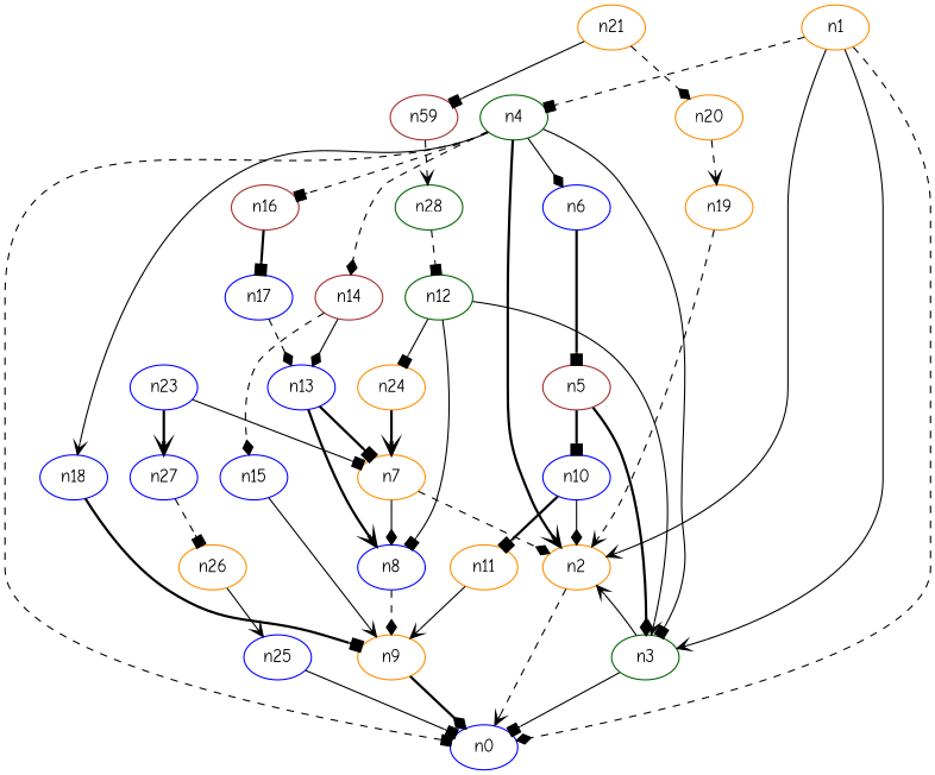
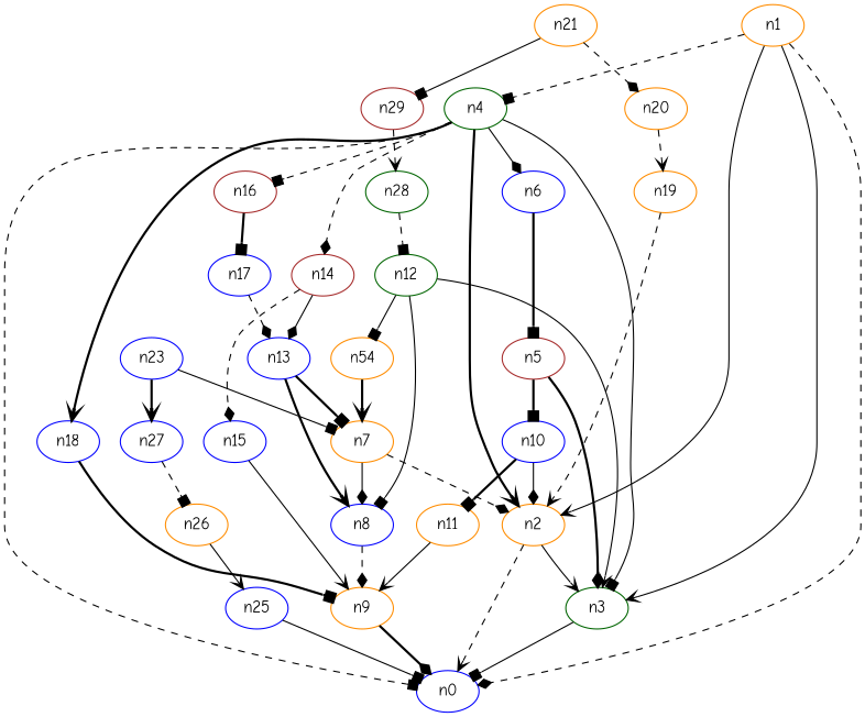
  digraph {
    fontname="Comic Neue"
    node [color=blue fontname="Comic Neue"]
    edge [arrowhead=box fontname="Comic Neue" style=solid]
    n0
    n1 [color=darkorange]
    n2 [color=darkorange]
    n3 [color=darkgreen]
    n4 [color=darkgreen]
    n6
    n14 [color=brown]
    n16 [color=brown]
    n18
    n5 [color=brown]
    n13
    n15
    n17
    n9 [color=darkorange]
    n10
    n7 [color=darkorange]
    n8
    n21 [color=darkorange]
    n20 [color=darkorange]
-   n29 [color=brown label=n59]
+   n29 [color=brown]
    n11 [color=darkorange]
    n12 [color=darkgreen]
-   n24 [color=darkorange]
+   n24 [color=darkorange label=n54]
    n19 [color=darkorange]
    n28 [color=darkgreen]
    n23
    n27
    n26 [color=darkorange]
    n25
    n1 -> n0 [arrowhead=diamond style=dashed]
    n1 -> n2 [arrowhead=vee]
    n1 -> n3 [arrowhead=vee]
    n1 -> n4 [style=dashed]
    n2 -> n0 [arrowhead=vee style=dashed]
    n3 -> n0
-   n3 -> n2 [arrowhead=vee]
+   n2 -> n3 [arrowhead=vee]
    n4 -> n0 [style=dashed]
    n4 -> n2 [arrowhead=vee style=bold]
    n4 -> n3
    n4 -> n6 [arrowhead=diamond]
    n4 -> n14 [arrowhead=diamond style=dashed]
    n4 -> n16 [style=dashed]
-   n4 -> n18 [arrowhead=vee]
+   n4 -> n18 [arrowhead=vee style=bold]
    n6 -> n5 [style=bold]
    n14 -> n13 [arrowhead=diamond]
    n14 -> n15 [arrowhead=diamond style=dashed]
    n16 -> n17 [style=bold]
    n18 -> n9 [style=bold]
    n5 -> n3 [arrowhead=diamond style=bold]
    n5 -> n10 [style=bold]
    n13 -> n7 [style=bold]
    n13 -> n8 [arrowhead=vee style=bold]
    n15 -> n9 [arrowhead=vee]
    n17 -> n13 [arrowhead=diamond style=dashed]
    n9 -> n0 [arrowhead=diamond style=bold]
    n10 -> n2 [arrowhead=diamond]
    n10 -> n11 [style=bold]
    n7 -> n2 [arrowhead=diamond style=dashed]
    n7 -> n8 [arrowhead=diamond]
    n8 -> n9 [arrowhead=diamond style=dashed]
    n21 -> n20 [arrowhead=diamond style=dashed]
    n21 -> n29
    n20 -> n19 [arrowhead=vee style=dashed]
    n29 -> n28 [arrowhead=vee style=dashed]
    n11 -> n9 [arrowhead=vee]
    n12 -> n3 [arrowhead=vee]
    n12 -> n8
    n12 -> n24
    n24 -> n7 [arrowhead=vee style=bold]
    n19 -> n2 [arrowhead=vee style=dashed]
    n28 -> n12 [style=dashed]
    n23 -> n7
    n23 -> n27 [arrowhead=vee style=bold]
    n27 -> n26 [style=dashed]
    n26 -> n25 [arrowhead=vee]
    n25 -> n0
  }
